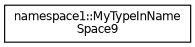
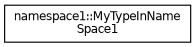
  digraph {
    rankdir=LR
-   n1 [color=black fillcolor=white fontname=Helvetica fontsize=10 height=0.2 label="namespace1::MyTypeInName\lSpace9" shape=record style=filled width=0.4]
+   n1 [color=black fillcolor=white fontname=Helvetica fontsize=10 height=0.2 label="namespace1::MyTypeInName\lSpace1" shape=record style=filled width=0.4]
  }
